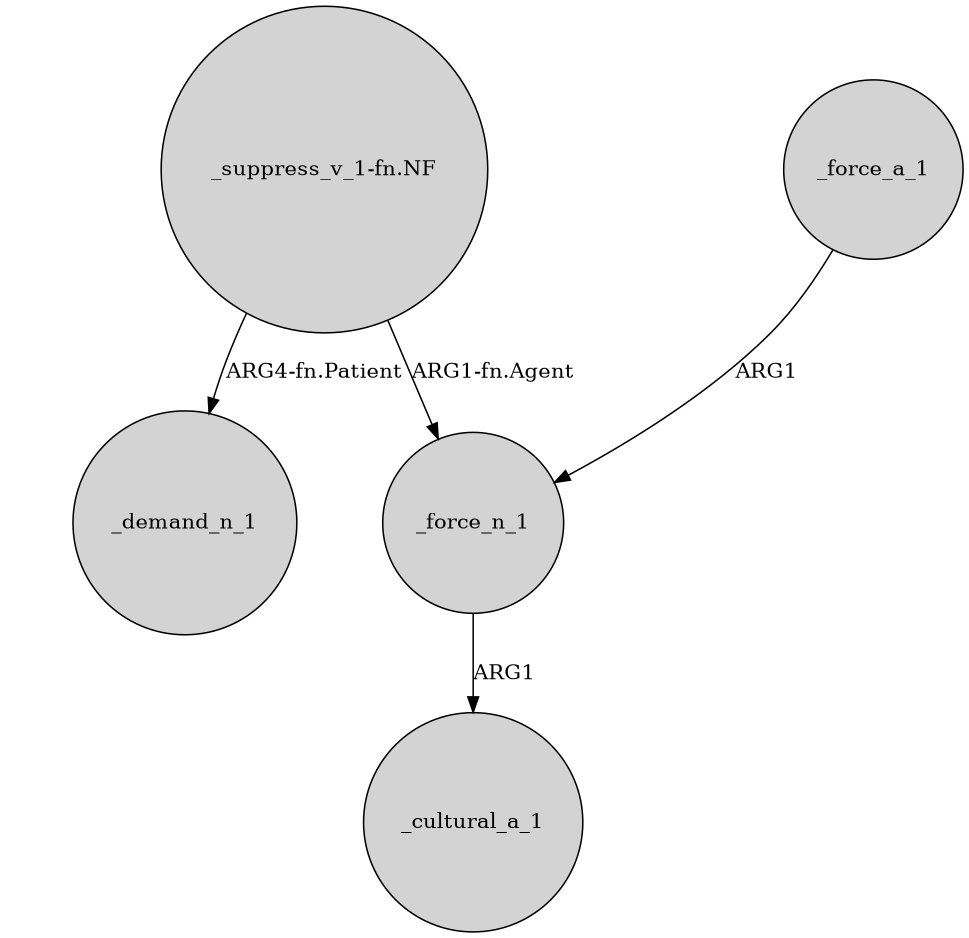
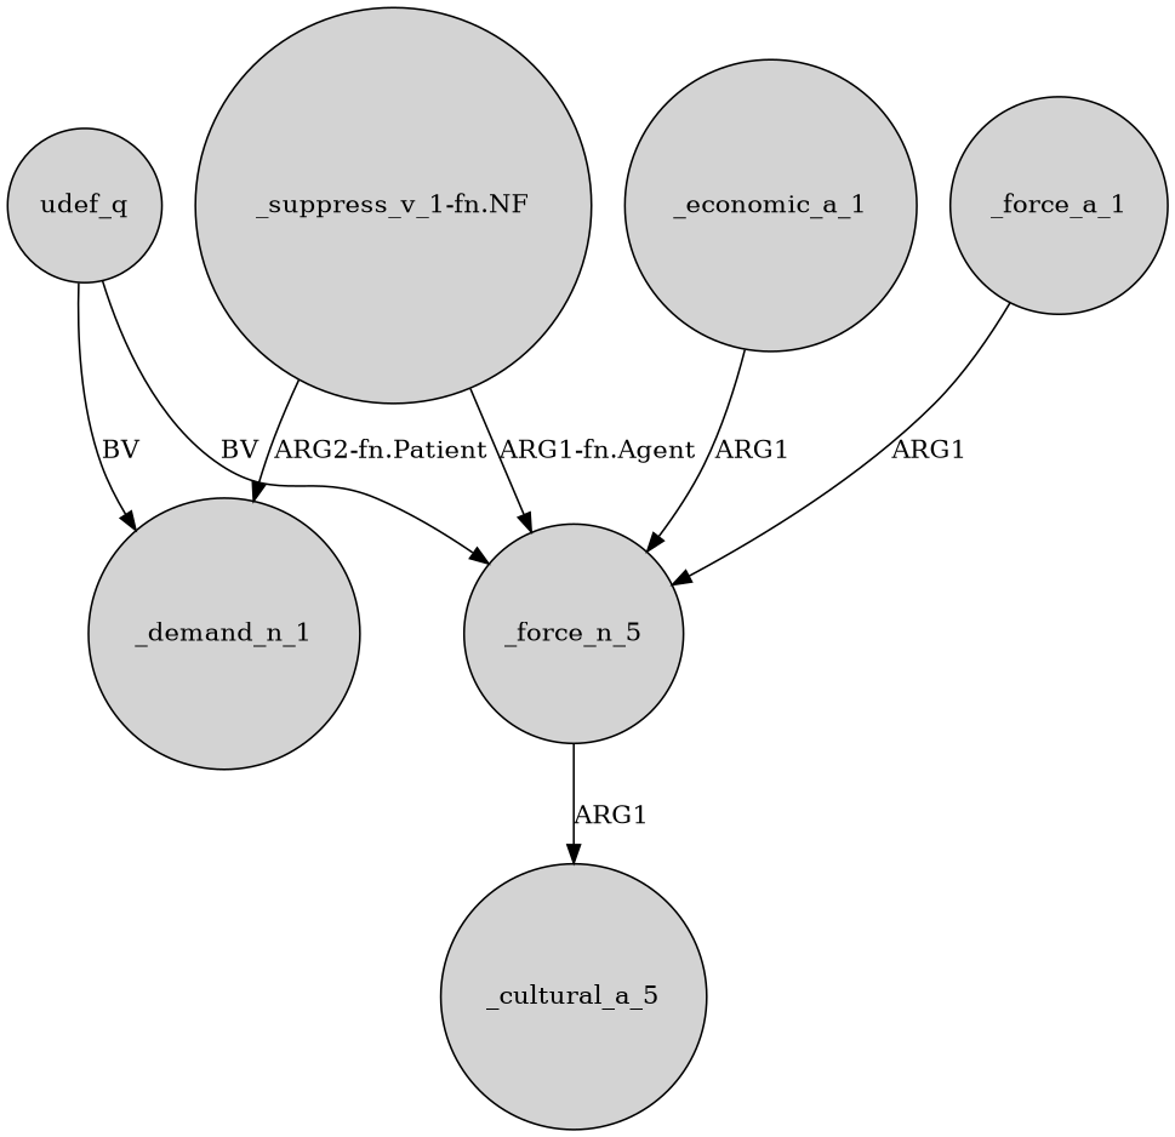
  digraph {
    node [shape=circle style=filled]
    "_suppress_v_1-fn.NF"
    _demand_n_1
-   _force_n_1
-   _cultural_a_1
+   _force_n_1 [label=_force_n_5]
+   _cultural_a_1 [label=_cultural_a_5]
+   udef_q
    n6 [label=_force_a_1]
-   "_suppress_v_1-fn.NF" -> _demand_n_1 [label="ARG4-fn.Patient"]
+   _economic_a_1
+   "_suppress_v_1-fn.NF" -> _demand_n_1 [label="ARG2-fn.Patient"]
    "_suppress_v_1-fn.NF" -> _force_n_1 [label="ARG1-fn.Agent"]
    _force_n_1 -> _cultural_a_1 [label=ARG1]
+   udef_q -> _demand_n_1 [label=BV]
+   udef_q -> _force_n_1 [label=BV]
    n6 -> _force_n_1 [label=ARG1]
+   _economic_a_1 -> _force_n_1 [label=ARG1]
  }
